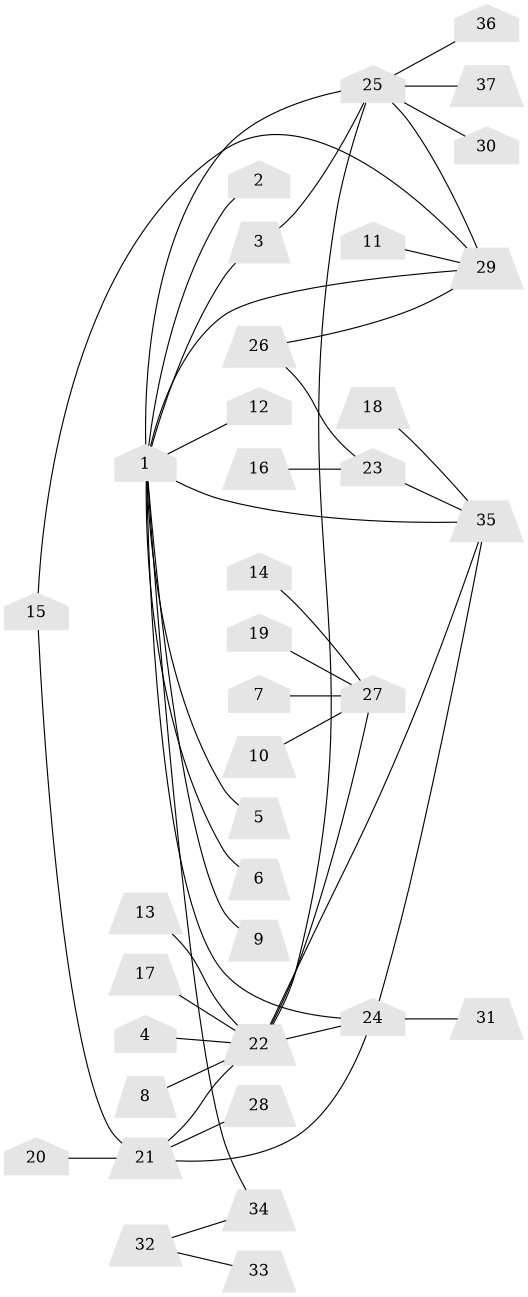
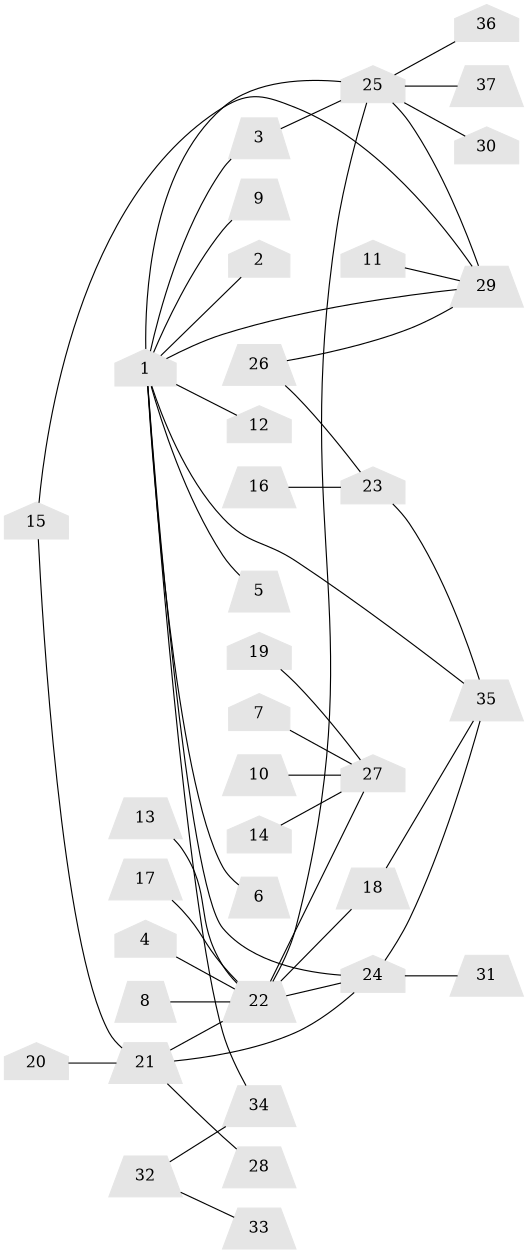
  graph {
    rankdir=LR
    node [color=gray90 shape=trapezium style=filled]
    edge [weight=1.0]
    1 [shape=house]
    2 [shape=house]
    3
    5
    6
    9
    12 [shape=house]
    24 [shape=house]
    25 [shape=house]
    29
    34
    35
    31
    30 [shape=house]
    36 [shape=house]
    37
    4 [shape=house]
    22
    27 [shape=house]
    7 [shape=house]
    8
    10
    11 [shape=house]
    13
    14 [shape=house]
    15 [shape=house]
    21
    28
    23 [shape=house]
    16
    17
    18
    19 [shape=house]
    20 [shape=house]
    26
    32
    33
    1 -- 2
    1 -- 3
    1 -- 5
    1 -- 6
    1 -- 9
    1 -- 12
    1 -- 24 [weight=2.0]
    1 -- 25 [weight=2.0]
    1 -- 29 [weight=2.0]
    1 -- 34
    1 -- 35
    3 -- 25
    24 -- 35
    24 -- 31
    25 -- 29
    25 -- 30
    25 -- 36
    25 -- 37
    4 -- 22
    22 -- 24
    22 -- 25
-   22 -- 35
+   22 -- 18
    22 -- 27
    7 -- 27
    8 -- 22
    10 -- 27
    11 -- 29
    13 -- 22
    14 -- 27
    15 -- 29
    15 -- 21
    21 -- 24 [weight=2.0]
    21 -- 22
    21 -- 28
    23 -- 35
    16 -- 23
    17 -- 22
    18 -- 35
    19 -- 27
    20 -- 21
    26 -- 29
    26 -- 23
    32 -- 34
    32 -- 33
  }
